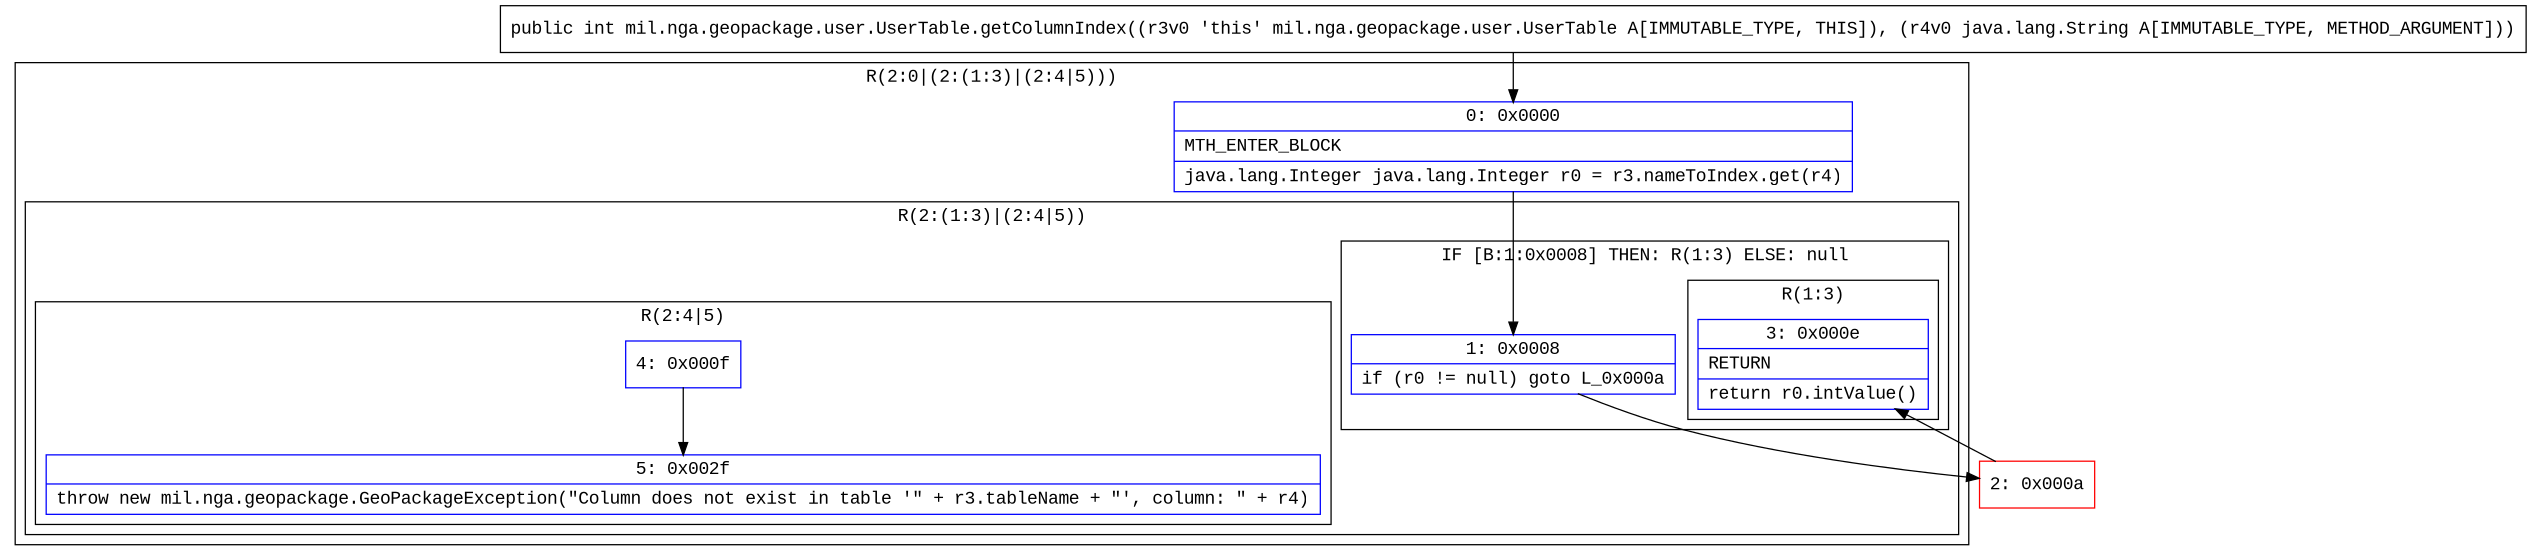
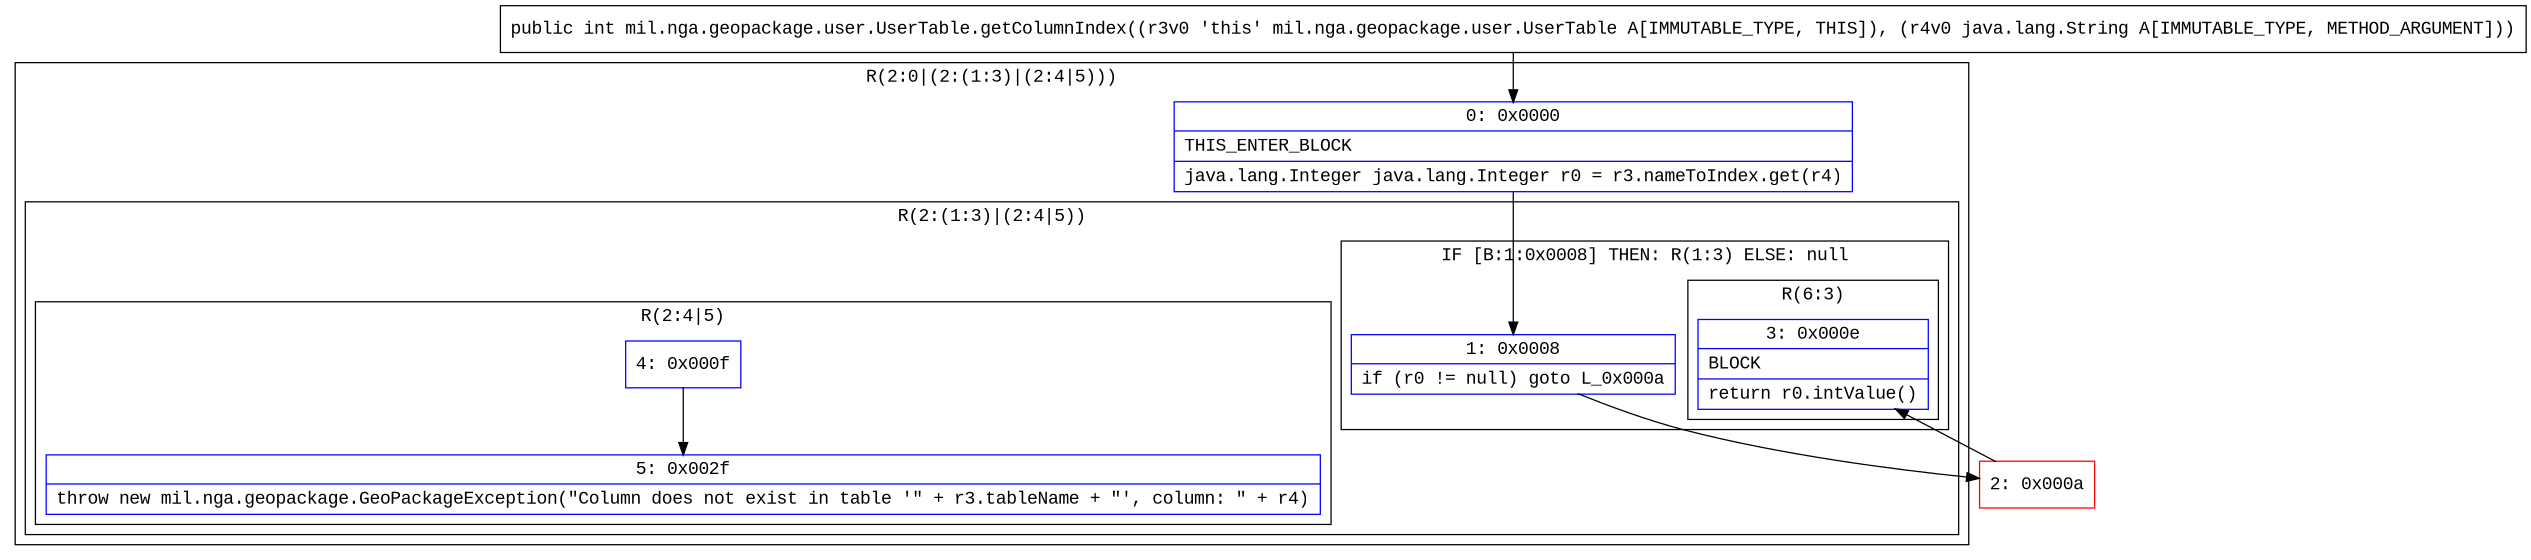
  digraph {
    fontname="Liberation Mono"
    node [color=blue fontname="Liberation Mono" shape=record]
    edge [fontname="Liberation Mono"]
-   n1 [label="{3\:\ 0x000e|RETURN\l|return r0.intValue()\l}"]
+   n1 [label="{3\:\ 0x000e|BLOCK\l|return r0.intValue()\l}"]
    n2 [label="{1\:\ 0x0008|if (r0 != null) goto L_0x000a\l}"]
    n3 [label="{4\:\ 0x000f}"]
    n4 [label="{5\:\ 0x002f|throw new mil.nga.geopackage.GeoPackageException(\"Column does not exist in table '\" + r3.tableName + \"', column: \" + r4)\l}"]
-   n5 [label="{0\:\ 0x0000|MTH_ENTER_BLOCK\l|java.lang.Integer java.lang.Integer r0 = r3.nameToIndex.get(r4)\l}"]
+   n5 [label="{0\:\ 0x0000|THIS_ENTER_BLOCK\l|java.lang.Integer java.lang.Integer r0 = r3.nameToIndex.get(r4)\l}"]
    n6 [color=red label="{2\:\ 0x000a}"]
    n7 [label="{public int mil.nga.geopackage.user.UserTable.getColumnIndex((r3v0 'this' mil.nga.geopackage.user.UserTable A[IMMUTABLE_TYPE, THIS]), (r4v0 java.lang.String A[IMMUTABLE_TYPE, METHOD_ARGUMENT])) }" color=""]
    subgraph cluster_1 {
      label="R(2:0|(2:(1:3)|(2:4|5)))"
      n5
      subgraph cluster_2 {
        label="R(2:(1:3)|(2:4|5))"
        subgraph cluster_3 {
          label="IF [B:1:0x0008] THEN: R(1:3) ELSE: null"
          n2
          subgraph cluster_4 {
-           label="R(1:3)"
+           label="R(6:3)"
            n1
          }
        }
        subgraph cluster_5 {
          label="R(2:4|5)"
          n3
          n4
        }
      }
    }
    n2 -> n6
    n3 -> n4
    n5 -> n2
    n6 -> n1
    n7 -> n5
  }
